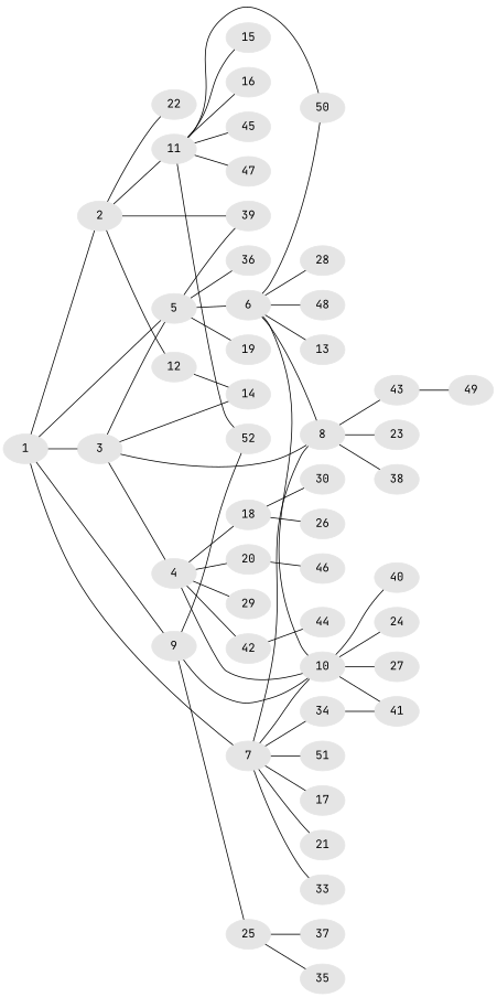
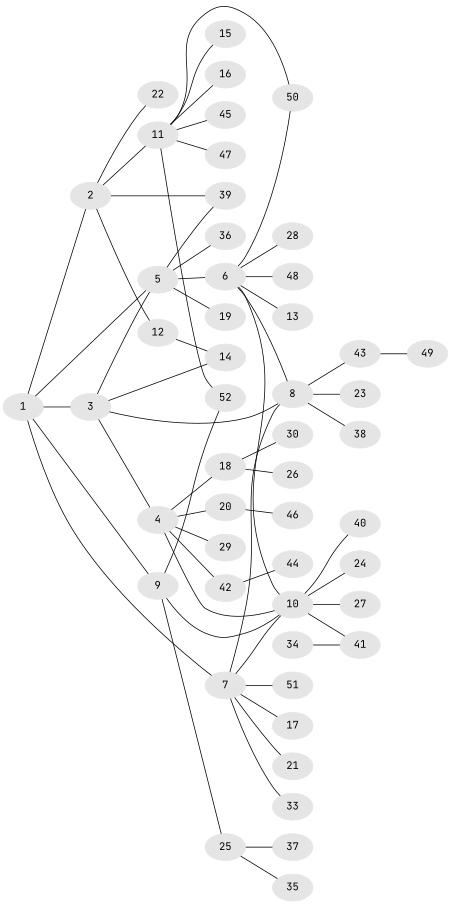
  graph {
    fontname="JetBrains Mono"
    rankdir=LR
    node [color=gray90 fontname="JetBrains Mono" style=filled]
    edge [fontname="JetBrains Mono"]
    1
    2
    3
    5
    7
    9
    11
    12
    22
    39
    4
    8
    14
    6
    19
    36
    10
    17
    21
    33
    34
    51
    25
    52
    50
    15
    16
    45
    47
    18
    20
    29
    42
    23
    38
    43
    24
    27
    40
    41
    26
    30
    46
    44
    13
    28
    48
    49
    35
    37
    1 -- 2
    1 -- 3
    1 -- 5
    1 -- 7
    1 -- 9
    2 -- 11
    2 -- 12
    2 -- 22
    2 -- 39
    3 -- 5
    3 -- 4
    3 -- 8
    3 -- 14
    5 -- 39
    5 -- 6
    5 -- 19
    5 -- 36
    7 -- 8
    7 -- 10
    7 -- 17
    7 -- 21
    7 -- 33
-   7 -- 34
    7 -- 51
    9 -- 10
    9 -- 25
    9 -- 52
    11 -- 52
    11 -- 50
    11 -- 15
    11 -- 16
    11 -- 45
    11 -- 47
    12 -- 14
    4 -- 10
    4 -- 18
    4 -- 20
    4 -- 29
    4 -- 42
    8 -- 23
    8 -- 38
    8 -- 43
    6 -- 8
    6 -- 10
    6 -- 50
    6 -- 13
    6 -- 28
    6 -- 48
    10 -- 24
    10 -- 27
    10 -- 40
    10 -- 41
    34 -- 41
    25 -- 35
    25 -- 37
    18 -- 26
    18 -- 30
    20 -- 46
    42 -- 44
    43 -- 49
  }
